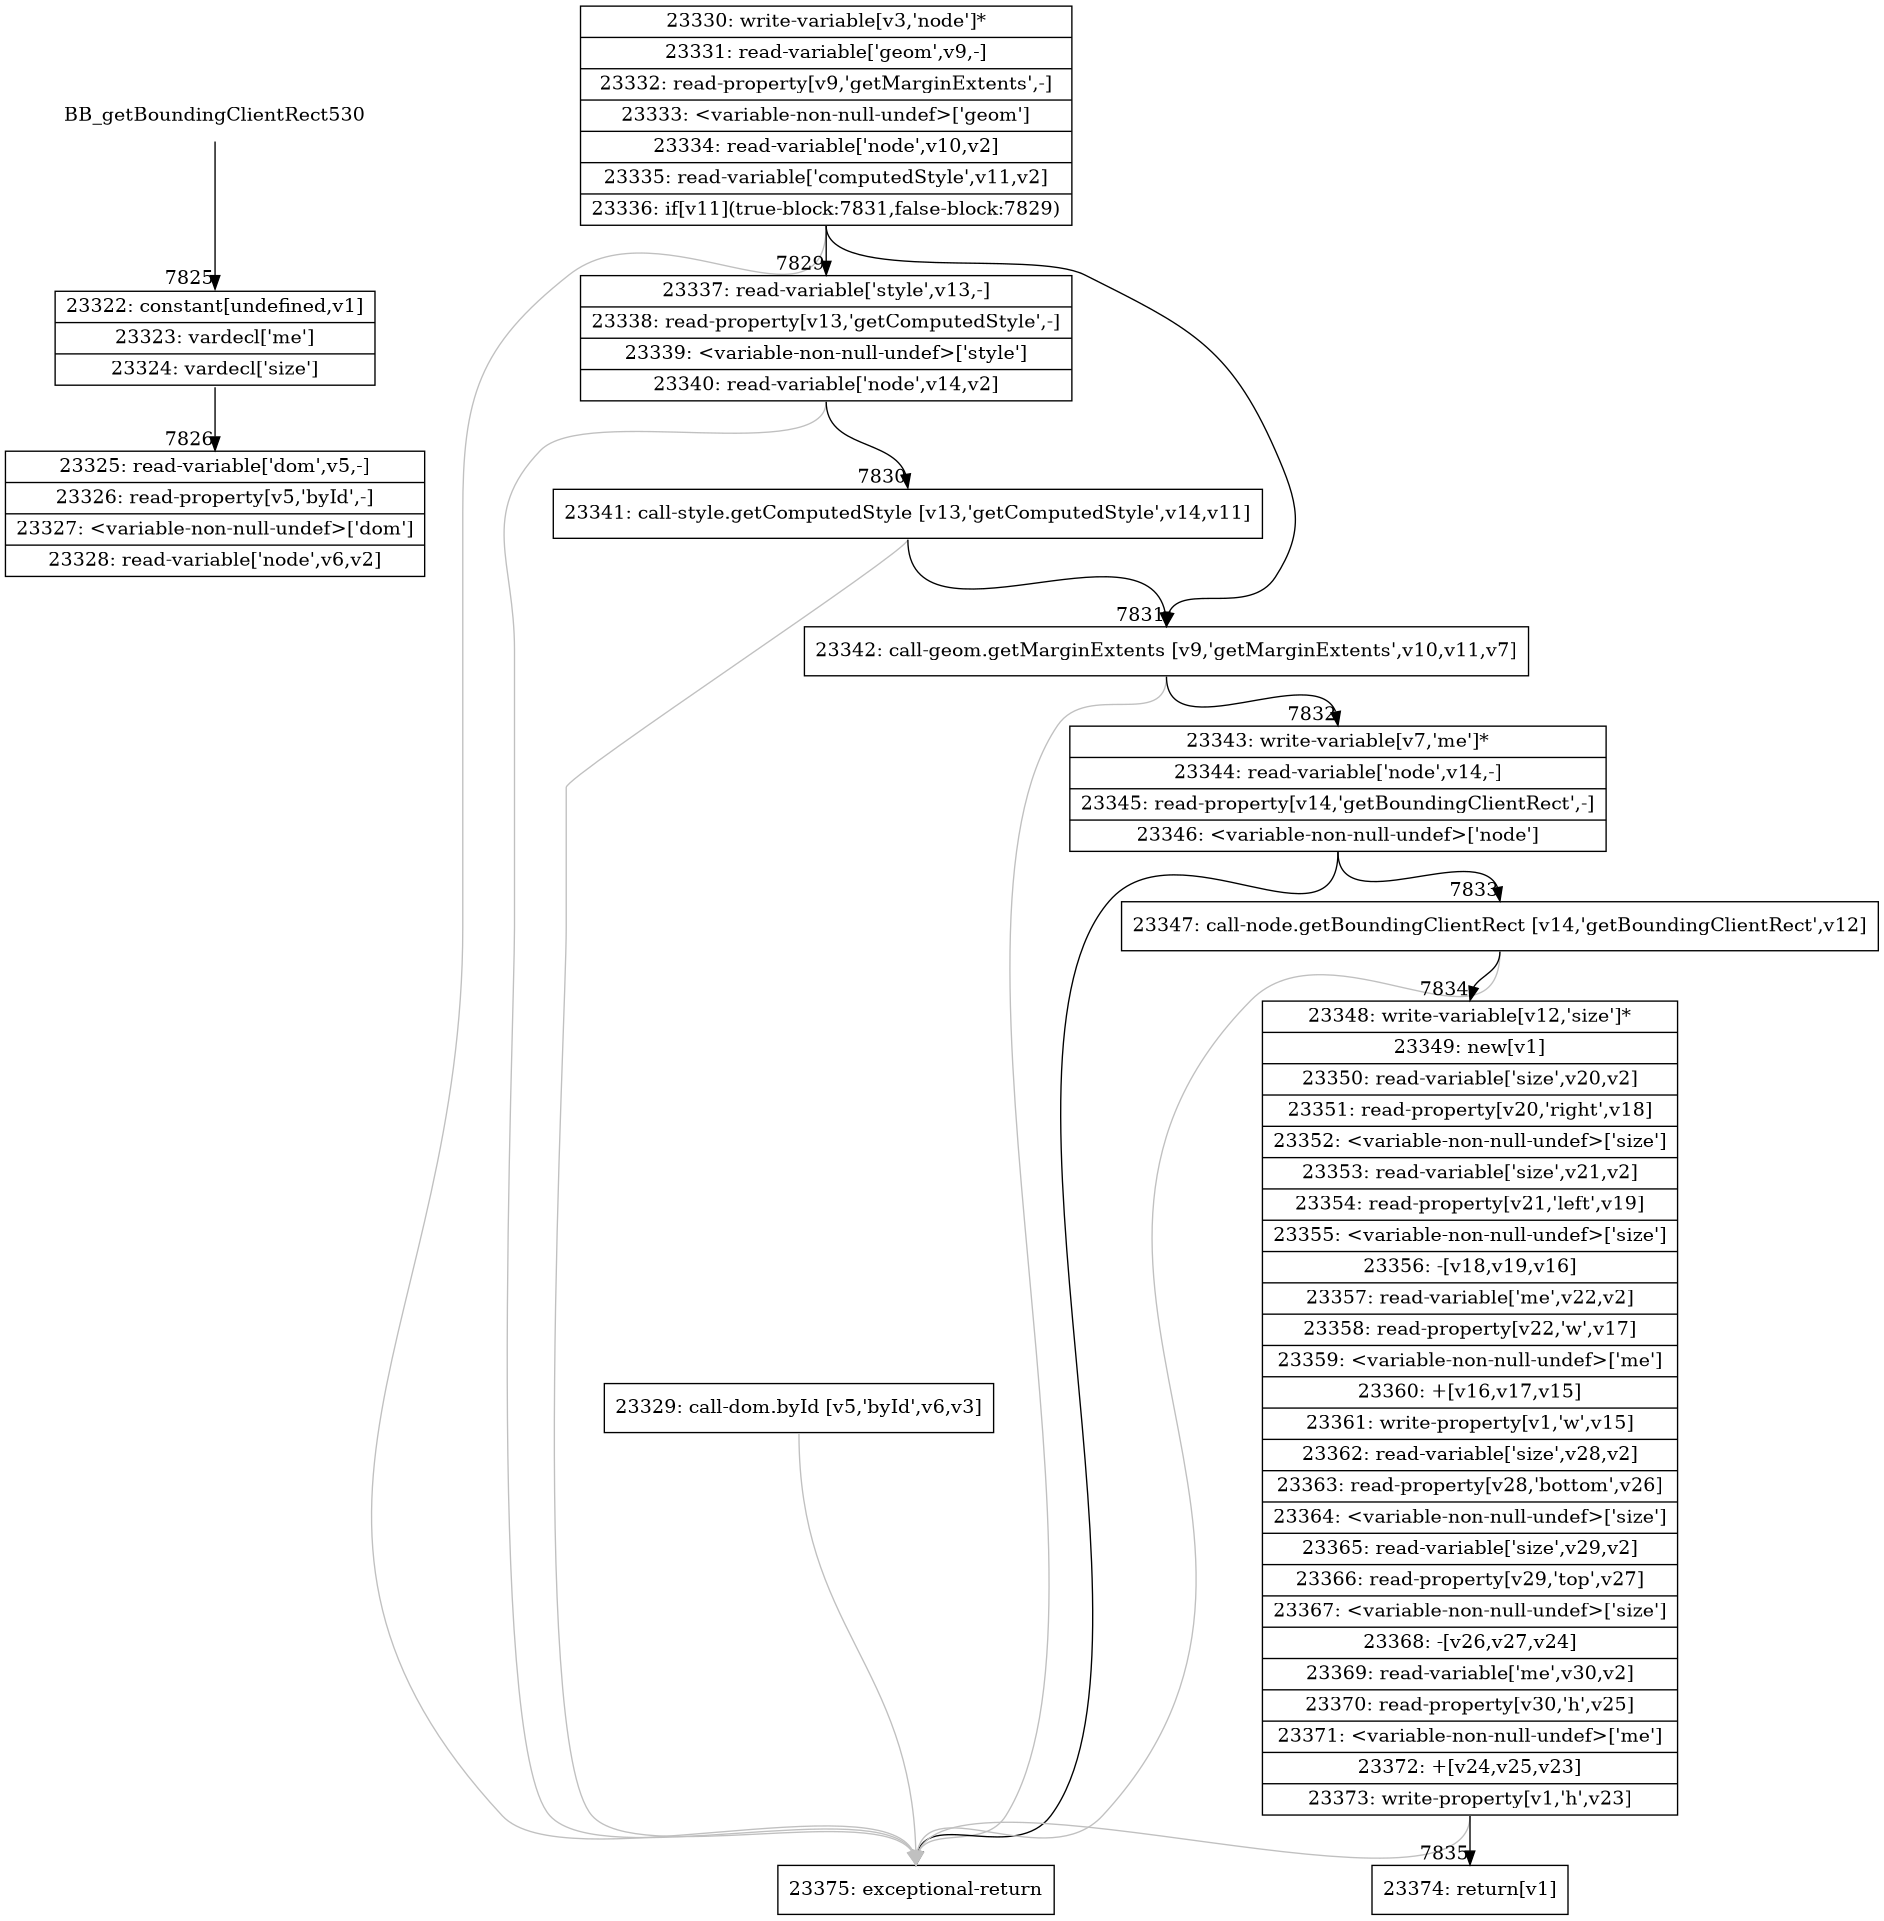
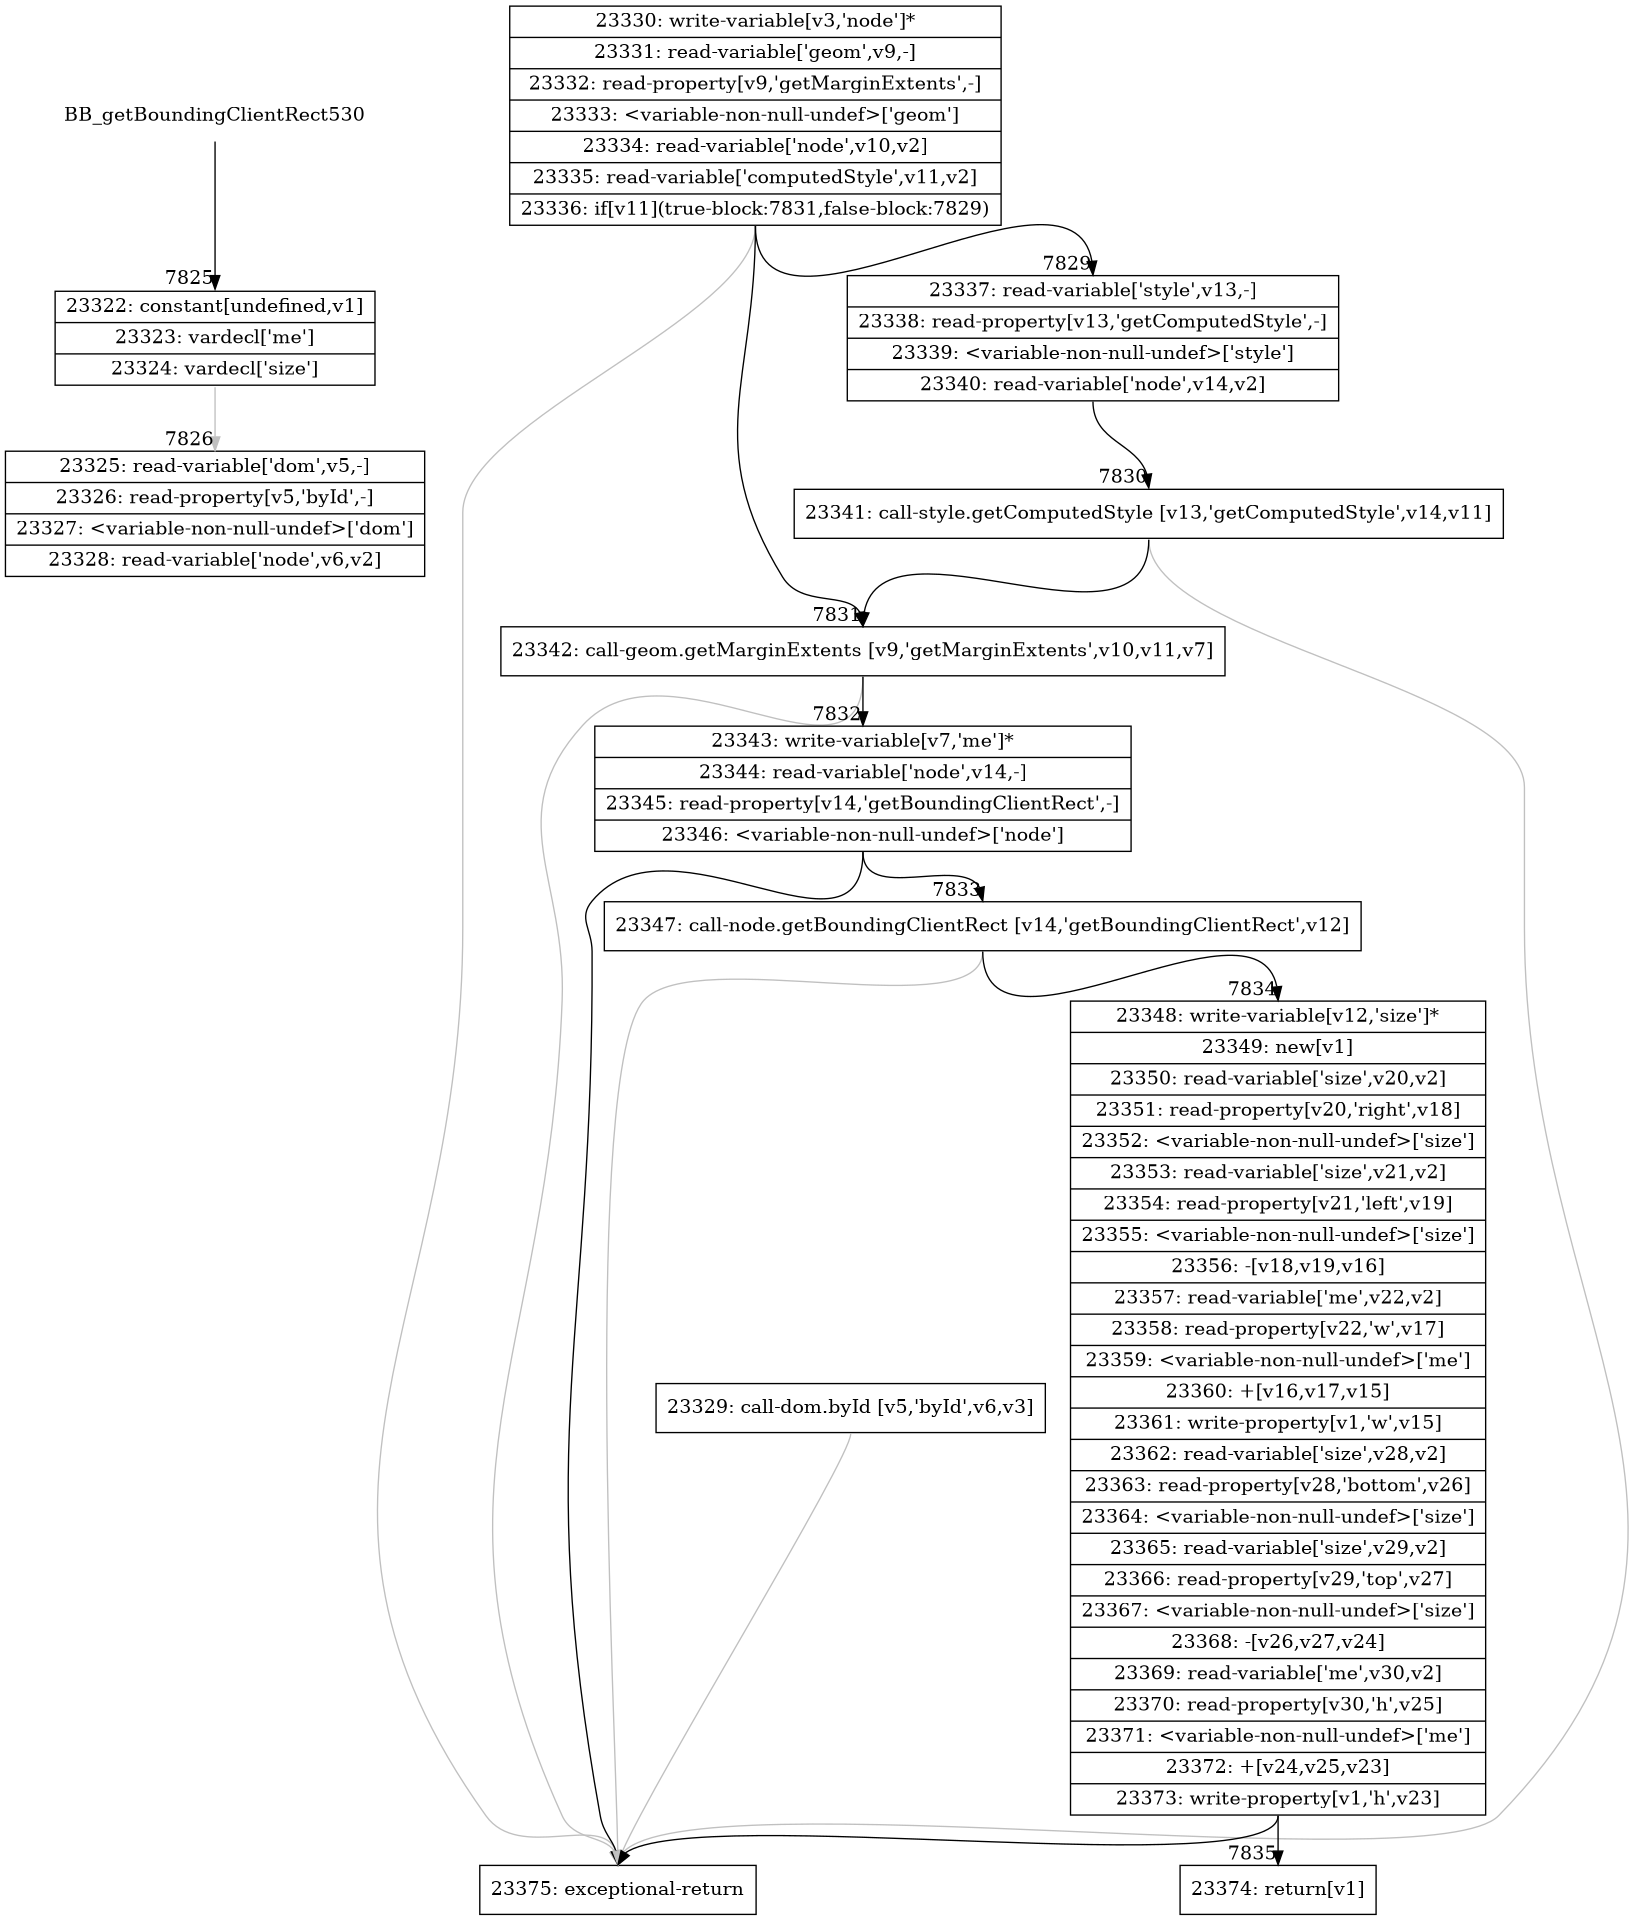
  digraph {
    rankdir=TD
    node [shape=record]
    edge [headport=n tailport=s]
    n1 [label=BB_getBoundingClientRect530 shape=none]
    n2 [label="{23322: constant[undefined,v1]|23323: vardecl['me']|23324: vardecl['size']}"]
    n3 [label="{23325: read-variable['dom',v5,-]|23326: read-property[v5,'byId',-]|23327: \<variable-non-null-undef\>['dom']|23328: read-variable['node',v6,v2]}"]
    n4 [label="{23329: call-dom.byId [v5,'byId',v6,v3]}"]
    n5 [label="{23375: exceptional-return}"]
    n6 [label="{23330: write-variable[v3,'node']*|23331: read-variable['geom',v9,-]|23332: read-property[v9,'getMarginExtents',-]|23333: \<variable-non-null-undef\>['geom']|23334: read-variable['node',v10,v2]|23335: read-variable['computedStyle',v11,v2]|23336: if[v11](true-block:7831,false-block:7829)}"]
    n7 [label="{23342: call-geom.getMarginExtents [v9,'getMarginExtents',v10,v11,v7]}"]
    n8 [label="{23337: read-variable['style',v13,-]|23338: read-property[v13,'getComputedStyle',-]|23339: \<variable-non-null-undef\>['style']|23340: read-variable['node',v14,v2]}"]
    n9 [label="{23343: write-variable[v7,'me']*|23344: read-variable['node',v14,-]|23345: read-property[v14,'getBoundingClientRect',-]|23346: \<variable-non-null-undef\>['node']}"]
    n10 [label="{23341: call-style.getComputedStyle [v13,'getComputedStyle',v14,v11]}"]
    n11 [label="{23347: call-node.getBoundingClientRect [v14,'getBoundingClientRect',v12]}"]
    n12 [label="{23348: write-variable[v12,'size']*|23349: new[v1]|23350: read-variable['size',v20,v2]|23351: read-property[v20,'right',v18]|23352: \<variable-non-null-undef\>['size']|23353: read-variable['size',v21,v2]|23354: read-property[v21,'left',v19]|23355: \<variable-non-null-undef\>['size']|23356: -[v18,v19,v16]|23357: read-variable['me',v22,v2]|23358: read-property[v22,'w',v17]|23359: \<variable-non-null-undef\>['me']|23360: +[v16,v17,v15]|23361: write-property[v1,'w',v15]|23362: read-variable['size',v28,v2]|23363: read-property[v28,'bottom',v26]|23364: \<variable-non-null-undef\>['size']|23365: read-variable['size',v29,v2]|23366: read-property[v29,'top',v27]|23367: \<variable-non-null-undef\>['size']|23368: -[v26,v27,v24]|23369: read-variable['me',v30,v2]|23370: read-property[v30,'h',v25]|23371: \<variable-non-null-undef\>['me']|23372: +[v24,v25,v23]|23373: write-property[v1,'h',v23]}"]
    n13 [label="{23374: return[v1]}"]
    n1 -> n2 [headlabel="    7825"]
-   n2 -> n3 [headlabel="      7826"]
+   n2 -> n3 [headlabel="      7826" color=gray]
    n4 -> n5 [color=gray]
    n6 -> n5 [color=gray]
    n6 -> n7 [headlabel="      7831"]
    n6 -> n8 [headlabel="      7829"]
    n7 -> n5 [color=gray]
    n7 -> n9 [headlabel="      7832"]
-   n8 -> n5 [color=gray]
    n8 -> n10 [headlabel="      7830"]
    n9 -> n5 [color=black]
    n9 -> n11 [headlabel="      7833"]
    n10 -> n5 [color=gray]
    n10 -> n7
    n11 -> n5 [color=gray]
    n11 -> n12 [headlabel="      7834"]
-   n12 -> n5 [color=gray]
+   n12 -> n5 [color=black]
    n12 -> n13 [headlabel="      7835"]
  }
